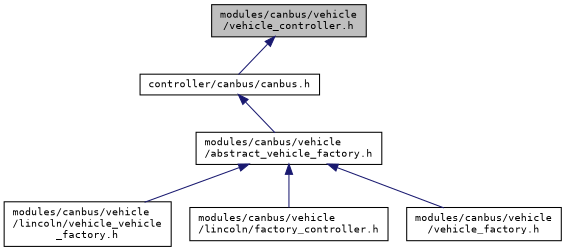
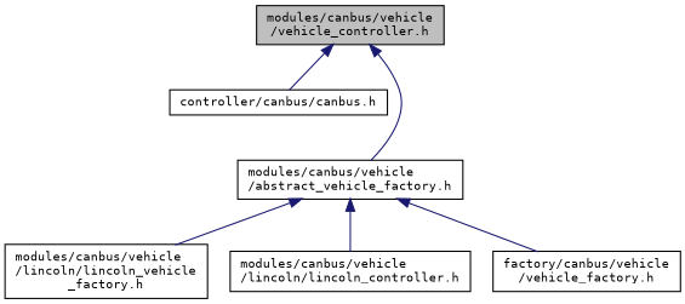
  digraph {
    fontname="DejaVu Sans Mono"
    node [color=black fillcolor=white fontname="DejaVu Sans Mono" fontsize=10 shape=record style=filled]
    edge [color=midnightblue dir=back fontname="DejaVu Sans Mono" fontsize=10 labelfontname=Helvetica labelfontsize=10 style=solid]
    n1 [fillcolor=grey75 fontcolor=black height=0.2 label="modules/canbus/vehicle\l/vehicle_controller.h" width=0.4]
    n2 [height=0.2 label="controller/canbus/canbus.h" width=0.4]
    n3 [height=0.2 label="modules/canbus/vehicle\l/abstract_vehicle_factory.h" width=0.4]
-   n4 [height=0.2 label="modules/canbus/vehicle\l/lincoln/vehicle_vehicle\l_factory.h" width=0.4]
-   n5 [height=0.2 label="modules/canbus/vehicle\l/lincoln/factory_controller.h" width=0.4]
-   n6 [height=0.2 label="modules/canbus/vehicle\l/vehicle_factory.h" width=0.4]
+   n4 [height=0.2 label="modules/canbus/vehicle\l/lincoln/lincoln_vehicle\l_factory.h" width=0.4]
+   n5 [height=0.2 label="modules/canbus/vehicle\l/lincoln/lincoln_controller.h" width=0.4]
+   n6 [height=0.2 label="factory/canbus/vehicle\l/vehicle_factory.h" width=0.4]
    n1 -> n2
-   n2 -> n3
+   n1 -> n3
    n3 -> n4
    n3 -> n5
    n3 -> n6
  }
